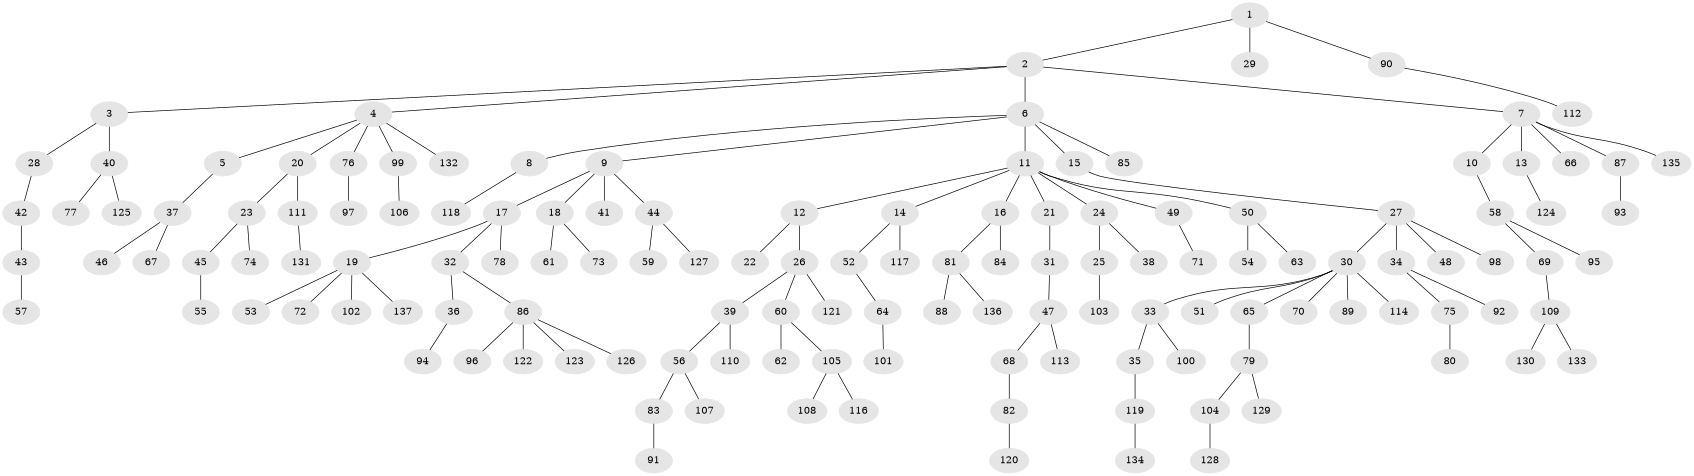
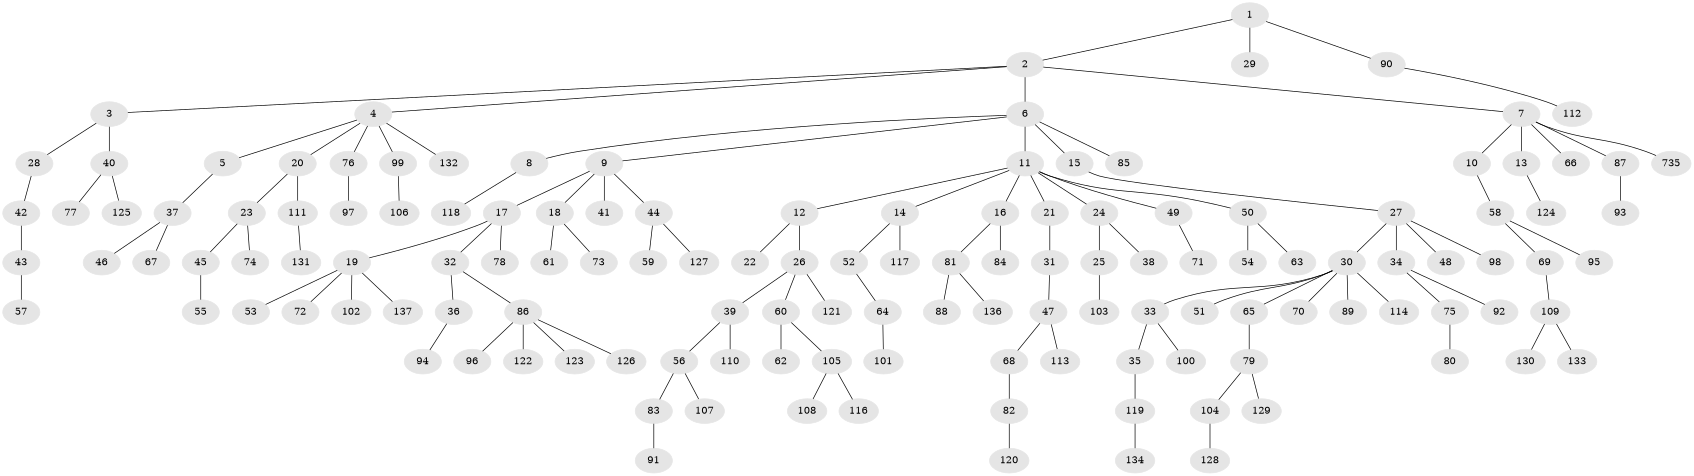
  graph {
    fontname="DejaVu Serif"
    node [color=gray90 fontname="DejaVu Serif" style=filled]
    edge [fontname="DejaVu Serif"]
    1
    2
    29
    90
    3
    4
    6
    7
    112
    28
    40
    5
    20
    76
    99
    132
    8
    9
    11
    15
    85
    10
    13
    66
    87
-   135
+   135 [label=735]
    42
    77
    125
    37
    23
    111
    97
    106
    46
    67
    118
    17
    18
    41
    44
    12
    14
    16
    21
    24
    49
    50
    27
    58
    124
    93
    19
    32
    78
    61
    73
    59
    127
    69
    95
    22
    26
    52
    117
    81
    84
    31
    25
    38
    71
    54
    63
    39
    60
    121
    64
    30
    34
    48
    98
    88
    136
    53
    72
    102
    137
    36
    86
    45
    74
    131
    47
    55
    103
    56
    110
    62
    105
    33
    51
    65
    70
    89
    114
    75
    92
    43
    35
    100
    79
    68
    113
    94
    96
    122
    123
    126
    119
    80
    134
    83
    107
    57
    82
    101
    91
    109
    108
    116
    104
    129
    120
    130
    133
    128
    1 -- 2
    1 -- 29
    1 -- 90
    2 -- 3
    2 -- 4
    2 -- 6
    2 -- 7
    90 -- 112
    3 -- 28
    3 -- 40
    4 -- 5
    4 -- 20
    4 -- 76
    4 -- 99
    4 -- 132
    6 -- 8
    6 -- 9
    6 -- 11
    6 -- 15
    6 -- 85
    7 -- 10
    7 -- 13
    7 -- 66
    7 -- 87
    7 -- 135
    28 -- 42
    40 -- 77
    40 -- 125
    5 -- 37
    20 -- 23
    20 -- 111
    76 -- 97
    99 -- 106
    8 -- 118
    9 -- 17
    9 -- 18
    9 -- 41
    9 -- 44
    11 -- 12
    11 -- 14
    11 -- 16
    11 -- 21
    11 -- 24
    11 -- 49
    11 -- 50
    15 -- 27
    10 -- 58
    13 -- 124
    87 -- 93
    42 -- 43
    37 -- 46
    37 -- 67
    23 -- 45
    23 -- 74
    111 -- 131
    17 -- 19
    17 -- 32
    17 -- 78
    18 -- 61
    18 -- 73
    44 -- 59
    44 -- 127
    12 -- 22
    12 -- 26
    14 -- 52
    14 -- 117
    16 -- 81
    16 -- 84
    21 -- 31
    24 -- 25
    24 -- 38
    49 -- 71
    50 -- 54
    50 -- 63
    27 -- 30
    27 -- 34
    27 -- 48
    27 -- 98
    58 -- 69
    58 -- 95
    19 -- 53
    19 -- 72
    19 -- 102
    19 -- 137
    32 -- 36
    32 -- 86
    69 -- 109
    26 -- 39
    26 -- 60
    26 -- 121
    52 -- 64
    81 -- 88
    81 -- 136
    31 -- 47
    25 -- 103
    39 -- 56
    39 -- 110
    60 -- 62
    60 -- 105
    64 -- 101
    30 -- 33
    30 -- 51
    30 -- 65
    30 -- 70
    30 -- 89
    30 -- 114
    34 -- 75
    34 -- 92
    36 -- 94
    86 -- 96
    86 -- 122
    86 -- 123
    86 -- 126
    45 -- 55
    47 -- 68
    47 -- 113
    56 -- 83
    56 -- 107
    105 -- 108
    105 -- 116
    33 -- 35
    33 -- 100
    65 -- 79
    75 -- 80
    43 -- 57
    35 -- 119
    79 -- 104
    79 -- 129
    68 -- 82
    119 -- 134
    83 -- 91
    82 -- 120
    109 -- 130
    109 -- 133
    104 -- 128
  }
